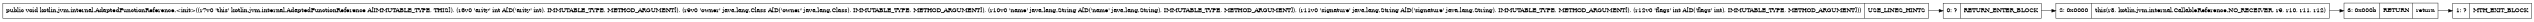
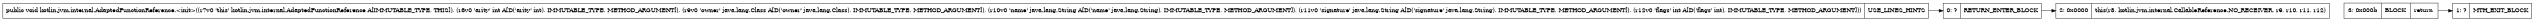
  digraph {
    rankdir=LR
    node [shape=record]
    n1 [label="{0\:\ ?|RETURN_ENTER_BLOCK\l}"]
    n2 [label="{2\:\ 0x0000|this(r8, kotlin.jvm.internal.CallableReference.NO_RECEIVER, r9, r10, r11, r12)\l}"]
-   n3 [label="{3\:\ 0x000b|RETURN\l|return\l}"]
+   n3 [label="{3\:\ 0x000b|BLOCK\l|return\l}"]
    n4 [label="{1\:\ ?|MTH_EXIT_BLOCK\l}"]
    n5 [label="{public void kotlin.jvm.internal.AdaptedFunctionReference.\<init\>((r7v0 'this' kotlin.jvm.internal.AdaptedFunctionReference A[IMMUTABLE_TYPE, THIS]), (r8v0 'arity' int A[D('arity' int), IMMUTABLE_TYPE, METHOD_ARGUMENT]), (r9v0 'owner' java.lang.Class A[D('owner' java.lang.Class), IMMUTABLE_TYPE, METHOD_ARGUMENT]), (r10v0 'name' java.lang.String A[D('name' java.lang.String), IMMUTABLE_TYPE, METHOD_ARGUMENT]), (r11v0 'signature' java.lang.String A[D('signature' java.lang.String), IMMUTABLE_TYPE, METHOD_ARGUMENT]), (r12v0 'flags' int A[D('flags' int), IMMUTABLE_TYPE, METHOD_ARGUMENT]))  | USE_LINES_HINTS\l}"]
    n1 -> n2
-   n2 -> n3
    n3 -> n4
    n5 -> n1
  }
